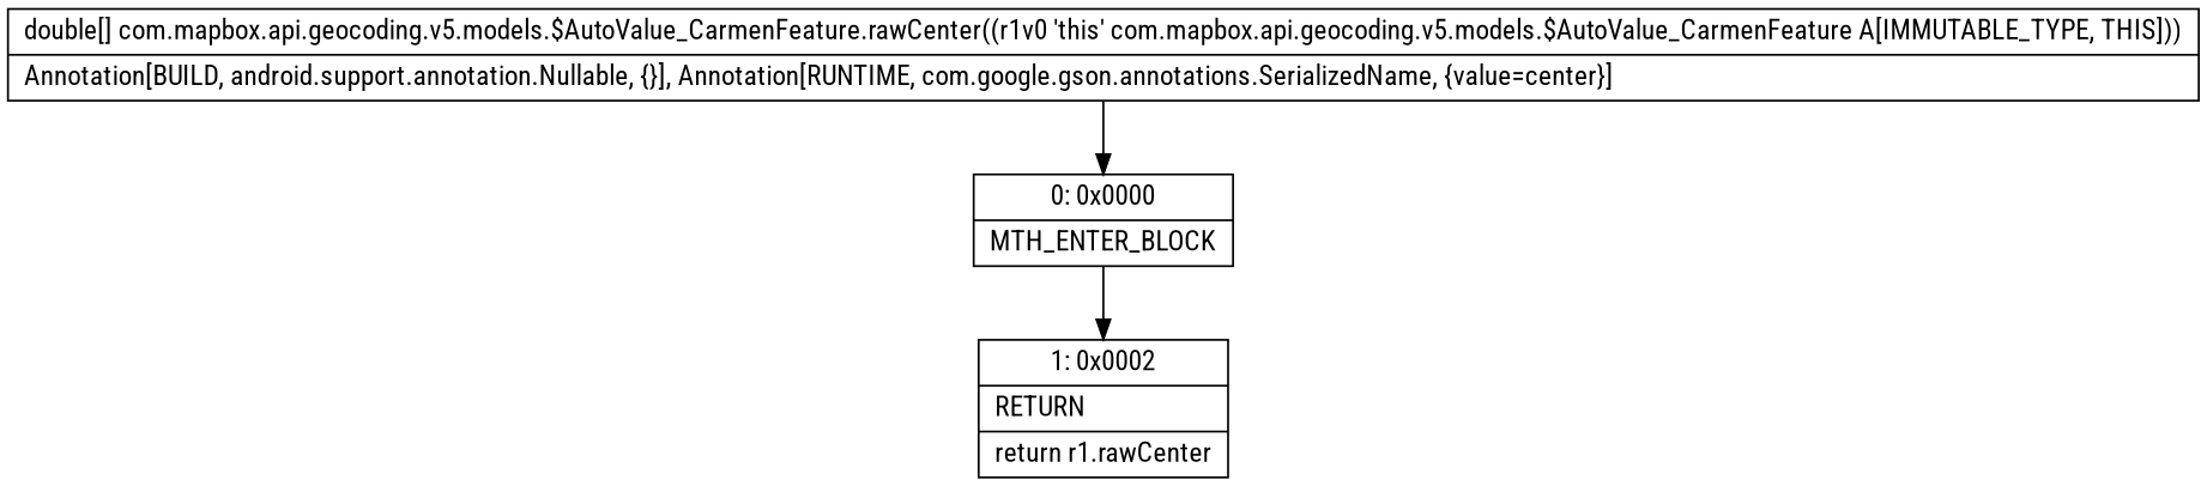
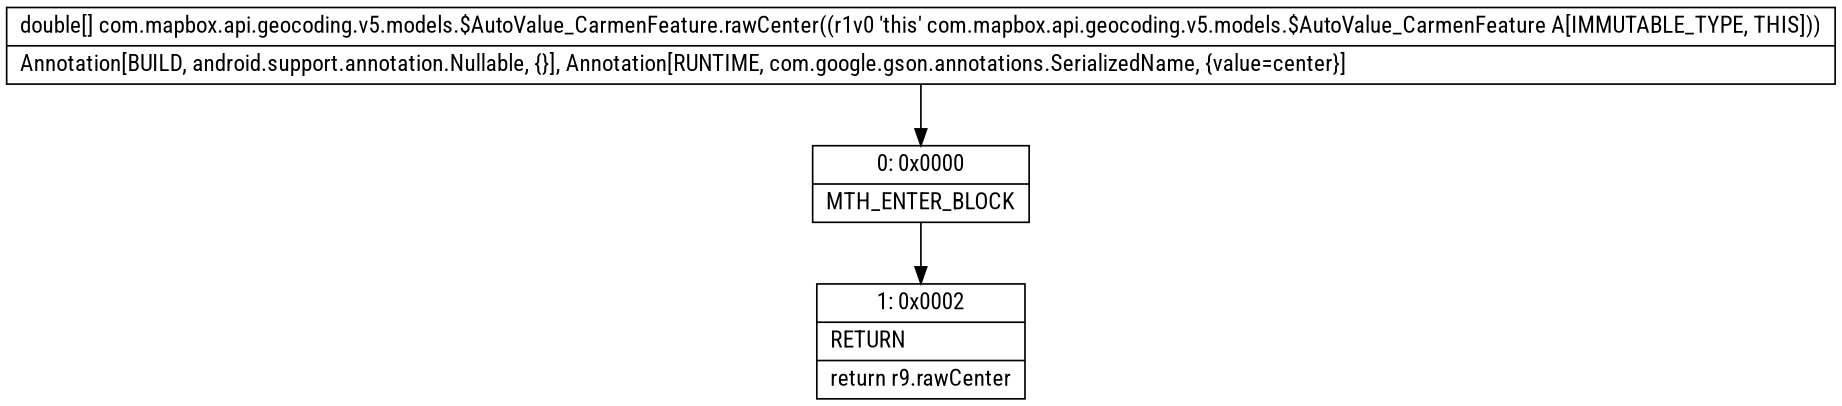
  digraph {
    fontname="Roboto Condensed"
    node [shape=record fontname="Roboto Condensed"]
    edge [fontname="Roboto Condensed"]
    n1 [label="{0\:\ 0x0000|MTH_ENTER_BLOCK\l}"]
-   n2 [label="{1\:\ 0x0002|RETURN\l|return r1.rawCenter\l}"]
+   n2 [label="{1\:\ 0x0002|RETURN\l|return r9.rawCenter\l}"]
    n3 [label="{double[] com.mapbox.api.geocoding.v5.models.$AutoValue_CarmenFeature.rawCenter((r1v0 'this' com.mapbox.api.geocoding.v5.models.$AutoValue_CarmenFeature A[IMMUTABLE_TYPE, THIS]))  | Annotation[BUILD, android.support.annotation.Nullable, \{\}], Annotation[RUNTIME, com.google.gson.annotations.SerializedName, \{value=center\}]\l}"]
    n1 -> n2
    n3 -> n1
  }
